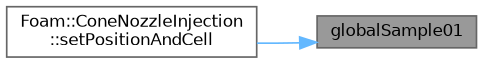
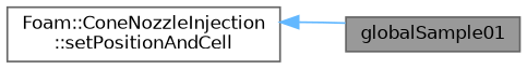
  digraph {
    rankdir=RL
    node [fontname=Helvetica fontsize=10 shape=box style=filled]
    n1 [color=gray40 fillcolor=grey60 fontcolor=black height=0.2 label=globalSample01 width=0.4]
    n2 [color=grey40 fillcolor=white height=0.2 label="Foam::ConeNozzleInjection\l::setPositionAndCell" width=0.4]
-   n1 -> n2 [color=steelblue1 dir=back fontname=Helvetica fontsize=10 labelfontname=Helvetica labelfontsize=10 style=solid]
+   n2 -> n1 [color=steelblue1 dir=back fontname=Helvetica fontsize=10 labelfontname=Helvetica labelfontsize=10 style=solid]
  }
